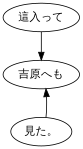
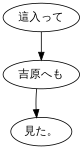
  digraph {
    n1 [label="吉原へも"]
    n2 [label="見た。"]
    n3 [label="這入って"]
-   n2 -> n1
+   n1 -> n2
    n3 -> n1
  }
